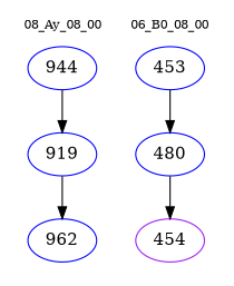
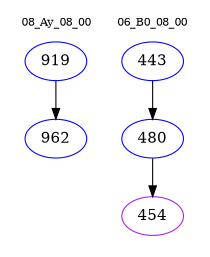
  digraph {
    node [color=blue]
    edge [color=black]
-   n1 [label=944]
    n2 [label=919]
    n3 [label=962]
-   n4 [label=453]
+   n4 [label=443]
    n5 [label=480]
    n6 [color=purple label=454]
    subgraph cluster_1 {
      color=white
      fontsize=10
      label="08_Ay_08_00"
-     n1
      n2
      n3
    }
    subgraph cluster_2 {
      color=white
      fontsize=10
      label="06_B0_08_00"
      n4
      n5
      n6
    }
-   n1 -> n2
    n2 -> n3
    n4 -> n5
    n5 -> n6
  }
